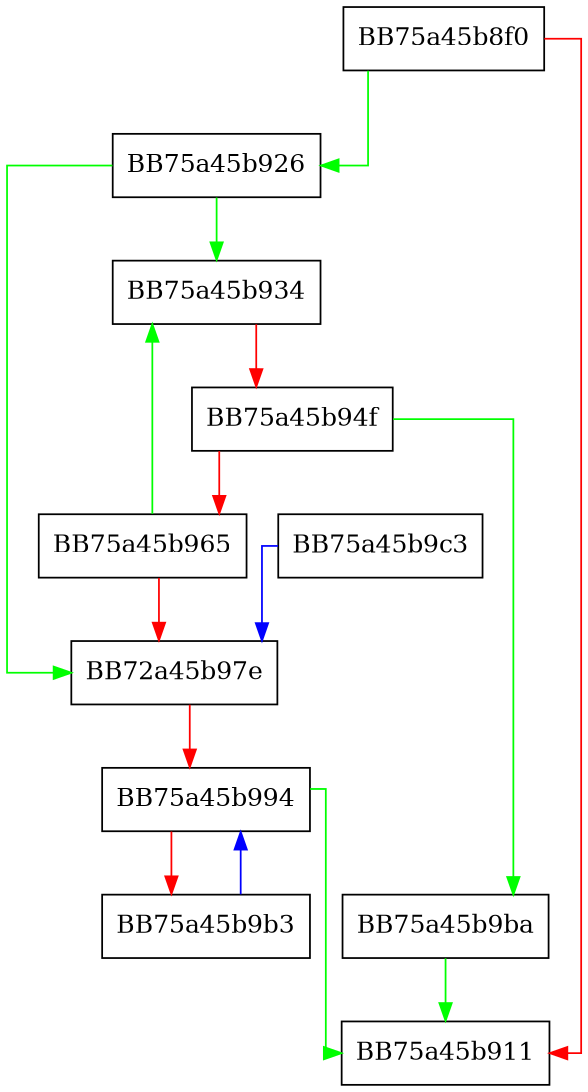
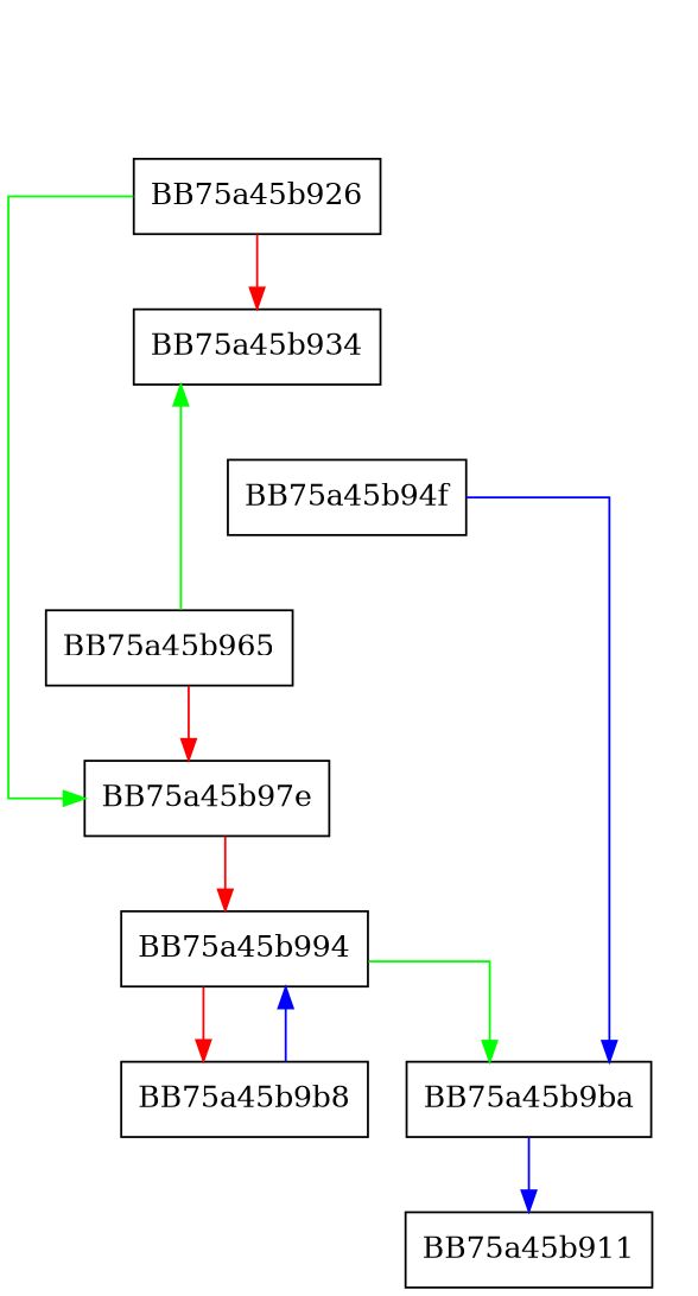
  digraph {
    splines=ortho
    node [shape=box]
    edge [color=red]
-   BB75a45b8f0
    BB75a45b926
    BB75a45b911
-   BB75a45b97e [label=BB72a45b97e]
+   BB75a45b97e
    BB75a45b934
    BB75a45b994
    BB75a45b94f
-   BB75a45b9b8 [label=BB75a45b9b3]
+   BB75a45b9b8
    BB75a45b965
    BB75a45b9ba
-   BB75a45b9c3
-   BB75a45b8f0 -> BB75a45b926 [color=green]
-   BB75a45b8f0 -> BB75a45b911
    BB75a45b926 -> BB75a45b97e [color=green]
-   BB75a45b926 -> BB75a45b934 [color=green]
+   BB75a45b926 -> BB75a45b934
    BB75a45b97e -> BB75a45b994
-   BB75a45b934 -> BB75a45b94f
-   BB75a45b994 -> BB75a45b911 [color=green]
+   BB75a45b994 -> BB75a45b9ba [color=green]
    BB75a45b994 -> BB75a45b9b8
-   BB75a45b94f -> BB75a45b965
-   BB75a45b94f -> BB75a45b9ba [color=green]
+   BB75a45b94f -> BB75a45b9ba [color=blue]
    BB75a45b9b8 -> BB75a45b994 [color=blue]
    BB75a45b965 -> BB75a45b97e
    BB75a45b965 -> BB75a45b934 [color=green]
-   BB75a45b9ba -> BB75a45b911 [color=green]
-   BB75a45b9c3 -> BB75a45b97e [color=blue]
+   BB75a45b9ba -> BB75a45b911 [color=blue]
  }
